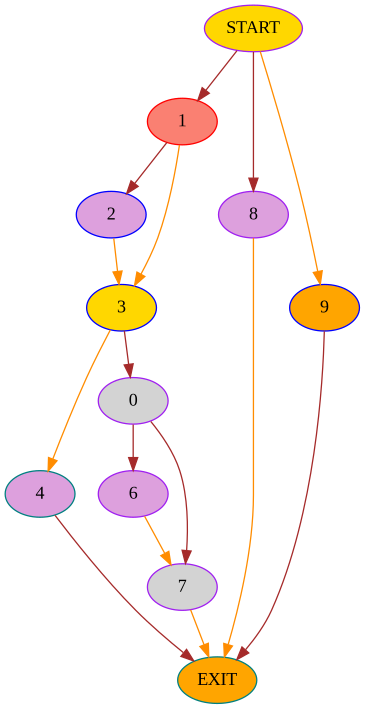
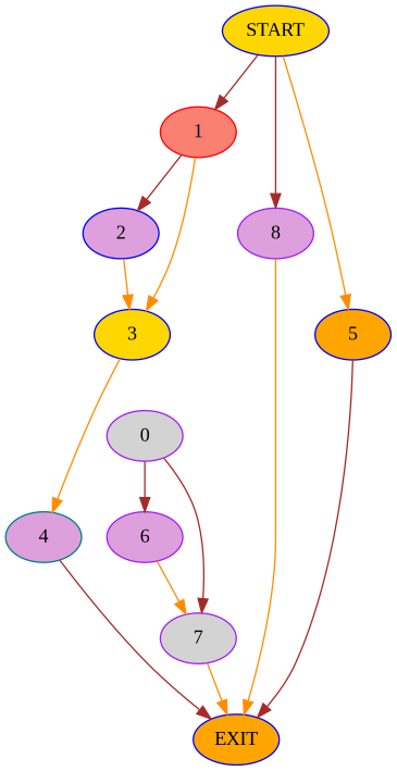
  digraph {
    fontname="Liberation Serif"
    node [color=blue fillcolor=plum fontname="Liberation Serif" style=filled]
    edge [color=brown fontname="Liberation Serif"]
-   n1 [color=purple fillcolor=gold label=START]
+   n1 [fillcolor=gold label=START]
    1 [color=red fillcolor=salmon]
    8 [color=purple]
-   9 [fillcolor=orange]
+   9 [fillcolor=orange label=5]
    2
    3 [fillcolor=gold]
-   n7 [color=teal fillcolor=orange label=EXIT]
+   n7 [fillcolor=orange label=EXIT]
    4 [color=teal]
    n9 [color=purple fillcolor=lightgrey label=0]
    6 [color=purple]
    7 [color=purple fillcolor=lightgrey]
    n1 -> 1
    n1 -> 8
    n1 -> 9 [color=darkorange]
    1 -> 2
    1 -> 3 [color=darkorange]
    8 -> n7 [color=darkorange]
    9 -> n7
    2 -> 3 [color=darkorange]
    3 -> 4 [color=darkorange]
-   3 -> n9
    4 -> n7
    n9 -> 6
    n9 -> 7
    6 -> 7 [color=darkorange]
    7 -> n7 [color=darkorange]
  }
